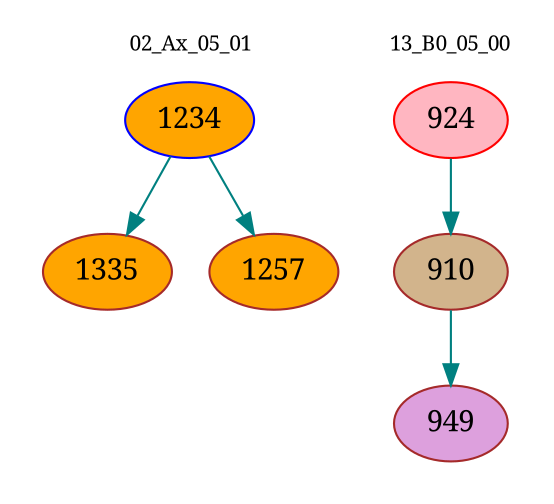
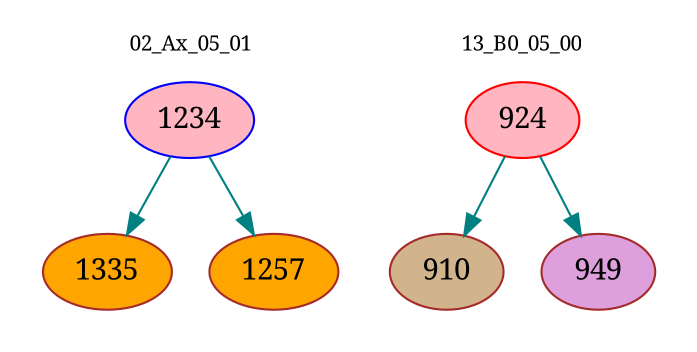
  digraph {
    fontname="Noto Serif"
    node [color=brown fillcolor=lightpink fontname="Noto Serif" style=filled]
    edge [color=teal fontname="Noto Serif"]
-   n1 [color=blue fillcolor=orange label=1234]
+   n1 [color=blue label=1234]
    n2 [fillcolor=orange label=1335]
    n3 [fillcolor=orange label=1257]
    n4 [color=red label=924]
    n5 [fillcolor=tan label=910]
    n6 [fillcolor=plum label=949]
    subgraph cluster_1 {
      color=white
      fontsize=10
      label="02_Ax_05_01"
      n1
      n2
      n3
    }
    subgraph cluster_2 {
      color=white
      fontsize=10
      label="13_B0_05_00"
      n4
      n5
      n6
    }
    n1 -> n2
    n1 -> n3
    n4 -> n5
-   n5 -> n6
+   n4 -> n6
  }
